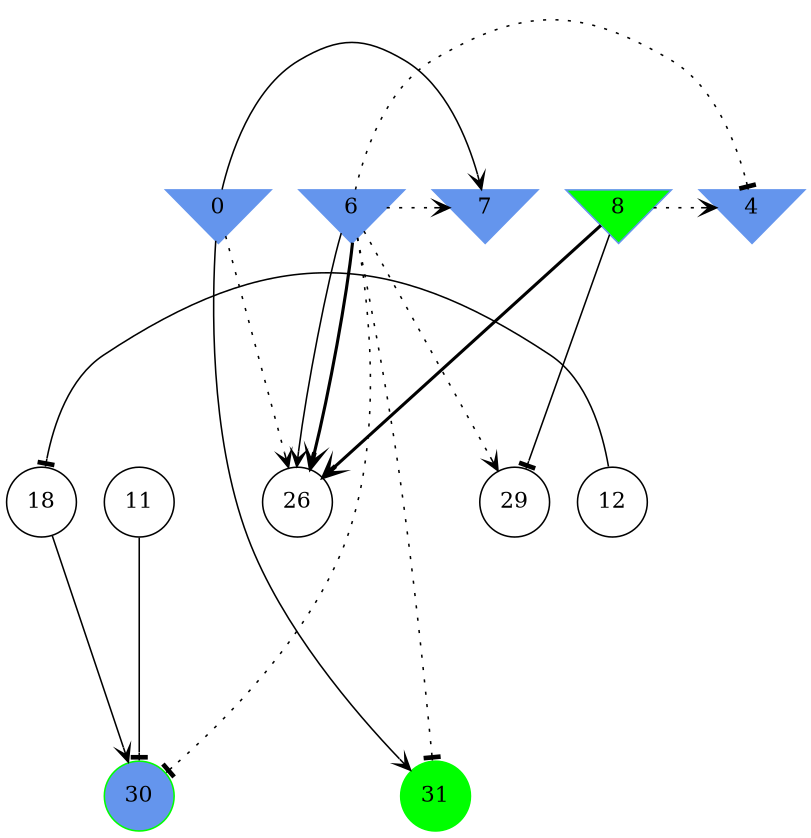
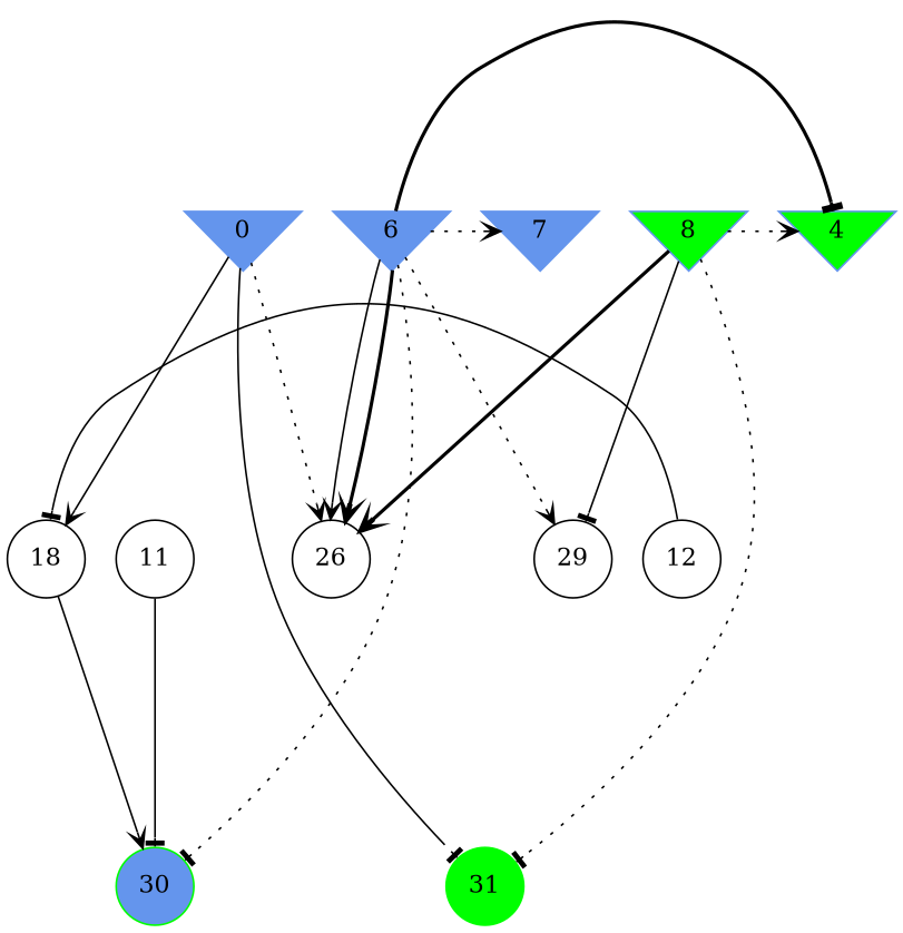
  digraph {
    ranksep=2.0
    node [color=cornflowerblue shape=circle style=filled]
    edge [arrowhead=vee style=solid]
    0 [shape=invtriangle]
-   4 [shape=invtriangle]
+   4 [shape=invtriangle fillcolor=green]
    6 [shape=invtriangle]
    7 [shape=invtriangle]
    8 [fillcolor=green shape=invtriangle]
    12 [color=black style=""]
    18 [color=black style=""]
    n8 [color=black label=11 style=""]
    26 [color=black style=""]
    29 [color=black style=""]
    30 [color=green fillcolor=cornflowerblue]
    31 [color=green]
    subgraph sub_1 {
      rank=same
      0
      4
      6
      7
      8
    }
    subgraph sub_2 {
      rank=same
      12
      18
      n8
      26
      29
    }
    subgraph sub_3 {
      rank=same
      30
      31
    }
-   0 -> 7
+   0 -> 18
    0 -> 26 [style=dotted]
-   0 -> 31
-   6 -> 4 [arrowhead=tee style=dotted]
+   0 -> 31 [arrowhead=tee]
+   6 -> 4 [arrowhead=tee style=bold]
    6 -> 7 [style=dotted]
    6 -> 26
    6 -> 26 [style=bold]
    6 -> 29 [style=dotted]
    6 -> 30 [arrowhead=tee style=dotted]
-   6 -> 31 [arrowhead=tee style=dotted]
+   8 -> 31 [arrowhead=tee style=dotted]
    8 -> 4 [style=dotted]
    8 -> 26 [style=bold]
    8 -> 29 [arrowhead=tee]
    12 -> 18 [arrowhead=tee]
    18 -> 30
    n8 -> 30 [arrowhead=tee]
  }
